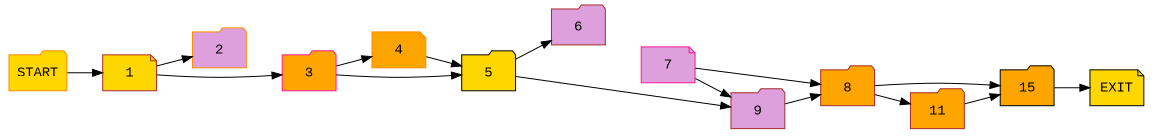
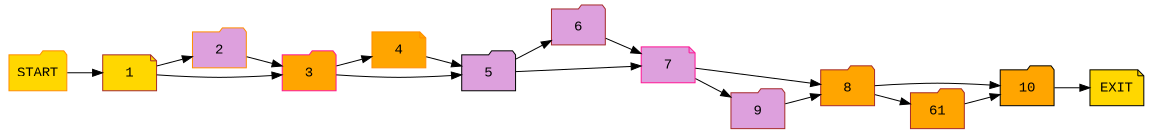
  digraph {
    fontname="Liberation Mono"
    rankdir=LR
    node [color=brown fillcolor=orange fontname="Liberation Mono" shape=folder style=filled]
    edge [fontname="Liberation Mono"]
    n1 [color=darkorange fillcolor=gold label=START]
    1 [fillcolor=gold shape=note]
    2 [color=darkorange fillcolor=plum]
    3 [color=deeppink]
    n5 [color=black fillcolor=gold label=EXIT shape=note]
    4 [color=darkorange shape=note]
-   5 [color=black fillcolor=gold]
+   5 [color=black fillcolor=plum]
    6 [fillcolor=plum]
    7 [color=deeppink fillcolor=plum shape=note]
    8
    9 [fillcolor=plum]
-   10 [color=black label=15]
-   11
+   10 [color=black]
+   11 [label=61]
    n1 -> 1
    1 -> 2
    1 -> 3
+   2 -> 3
    3 -> 4
    3 -> 5
    4 -> 5
    5 -> 6
-   5 -> 9
+   5 -> 7
+   6 -> 7
    7 -> 8
    7 -> 9
    8 -> 10
    8 -> 11
    9 -> 8
    10 -> n5
    11 -> 10
  }
